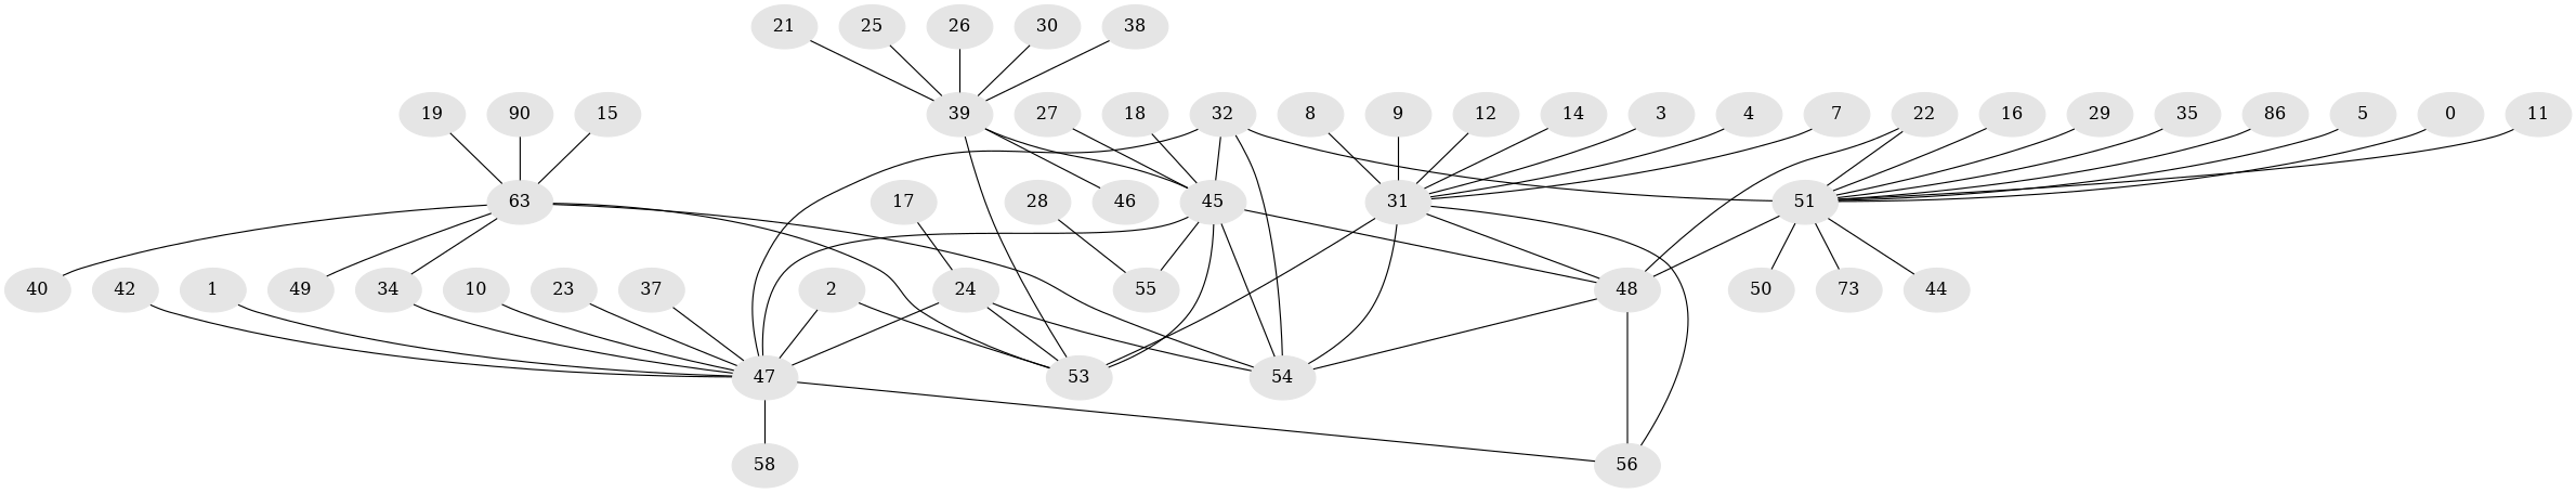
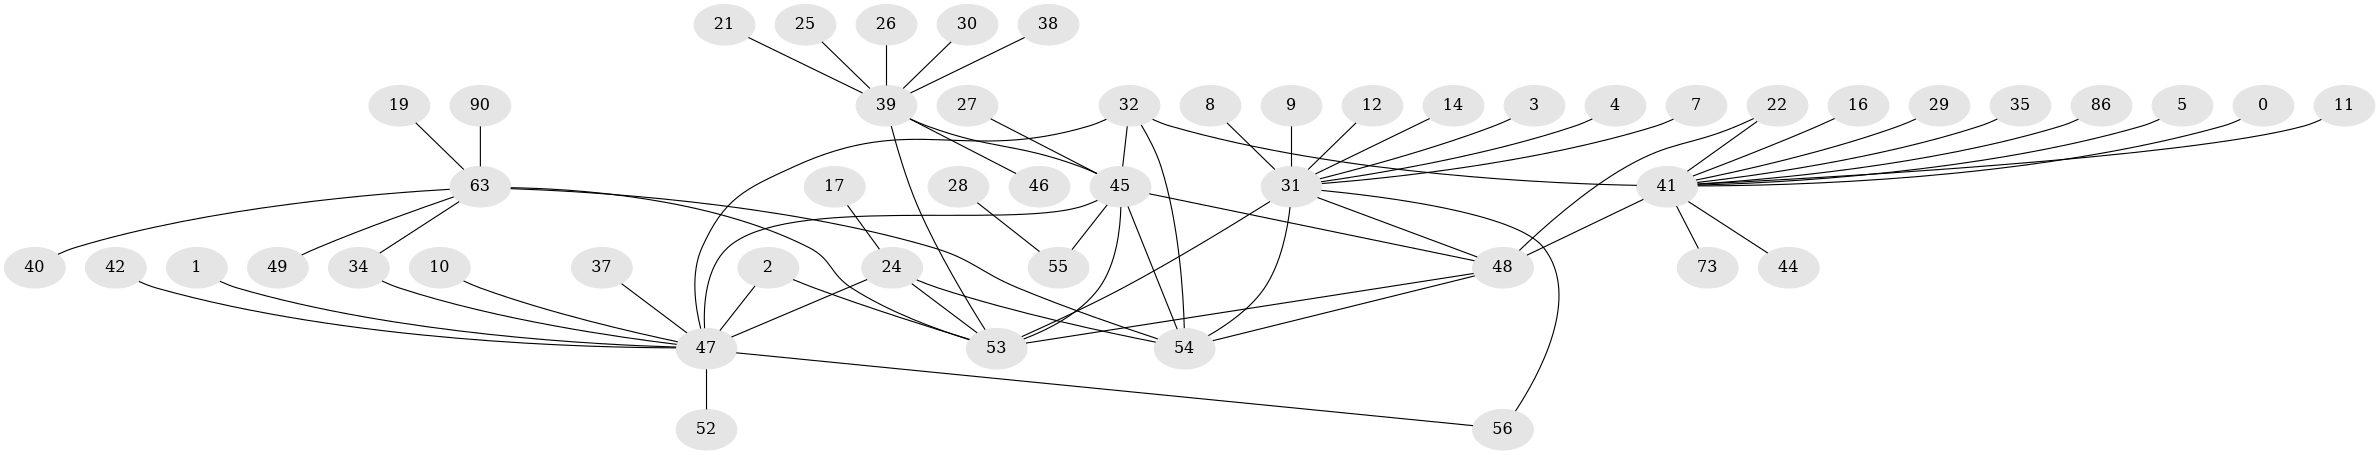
  graph {
    node [color=gray90 style=filled]
    edge [weight=1.0]
    1
    47
-   52 [label=58]
+   52
    56
    2
    53
    3
    31
    54
    48
    4
    5
-   41 [label=51]
+   41
    n14 [label=73]
    44
-   50
    n17 [label=0]
    7
    8
    9
    10
    11
    12
    39
    45
    46
    14
    n28 [label=63]
-   15
    34
    40
    49
    16
    17
    24
-   18
    55
    19
    n39 [label=90]
    21
    22
-   23
    25
    26
    27
    28
    29
    30
    32
    35
    n51 [label=86]
    37
    38
    42
    1 -- 47
    47 -- 52
    47 -- 56
    2 -- 47
    2 -- 53
    3 -- 31
    31 -- 56
    31 -- 53 [weight=2.0]
    31 -- 54 [weight=6.0]
    31 -- 48
-   48 -- 56
+   48 -- 53
    48 -- 54
    4 -- 31
    5 -- 41
    41 -- 48 [weight=6.0]
    41 -- n14
    41 -- 44
-   41 -- 50
    n17 -- 41
    7 -- 31
    8 -- 31
    9 -- 31
    10 -- 47
    11 -- 41
    12 -- 31
    39 -- 53 [weight=3.0]
    39 -- 45 [weight=6.0]
    39 -- 46
    45 -- 47 [weight=3.0]
    45 -- 53 [weight=2.0]
    45 -- 54
    45 -- 48 [weight=2.0]
    45 -- 55 [weight=2.0]
    14 -- 31
    n28 -- 53
    n28 -- 54 [weight=6.0]
    n28 -- 34 [weight=5.0]
    n28 -- 40
    n28 -- 49
-   15 -- n28
    34 -- 47
    16 -- 41
    17 -- 24
    24 -- 47 [weight=6.0]
    24 -- 53
    24 -- 54
-   18 -- 45
    19 -- n28
    n39 -- n28
    21 -- 39
    22 -- 48 [weight=2.0]
    22 -- 41
-   23 -- 47
    25 -- 39
    26 -- 39
    27 -- 45
    28 -- 55
    29 -- 41
    30 -- 39
    32 -- 47
    32 -- 54
    32 -- 41 [weight=3.0]
    32 -- 45
    35 -- 41
    n51 -- 41
    37 -- 47
    38 -- 39
    42 -- 47
  }
